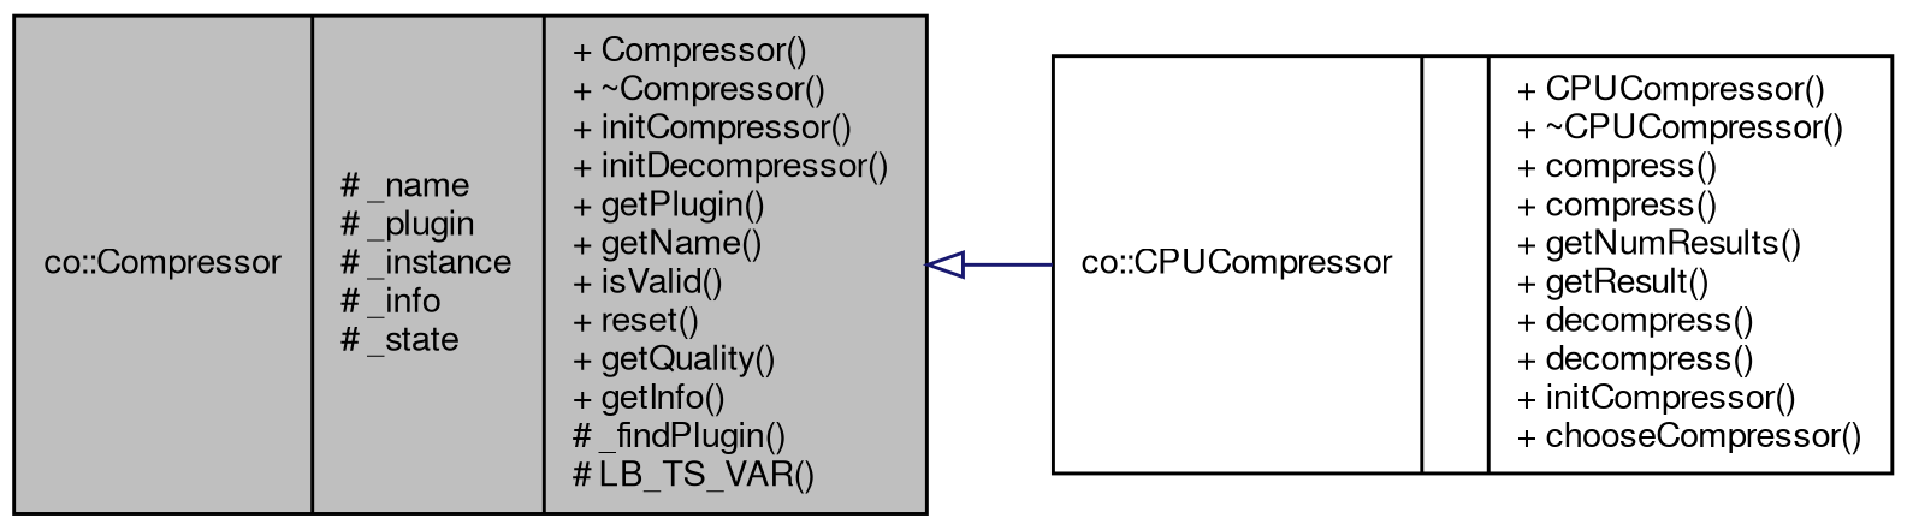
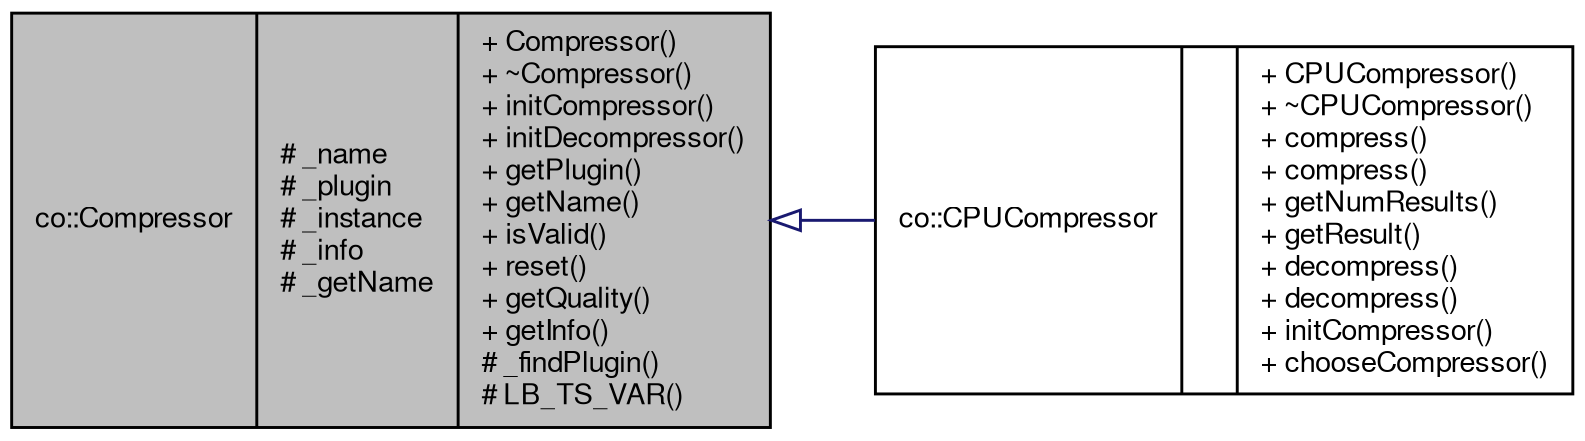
  digraph {
    rankdir=LR
    node [color=black fontname=FreeSans fontsize=10 shape=record style=filled]
-   n1 [fillcolor=grey75 fontcolor=black height=0.2 label="{co::Compressor\n|# _name\l# _plugin\l# _instance\l# _info\l# _state\l|+ Compressor()\l+ ~Compressor()\l+ initCompressor()\l+ initDecompressor()\l+ getPlugin()\l+ getName()\l+ isValid()\l+ reset()\l+ getQuality()\l+ getInfo()\l# _findPlugin()\l# LB_TS_VAR()\l}" width=0.4]
+   n1 [fillcolor=grey75 fontcolor=black height=0.2 label="{co::Compressor\n|# _name\l# _plugin\l# _instance\l# _info\l# _getName\l|+ Compressor()\l+ ~Compressor()\l+ initCompressor()\l+ initDecompressor()\l+ getPlugin()\l+ getName()\l+ isValid()\l+ reset()\l+ getQuality()\l+ getInfo()\l# _findPlugin()\l# LB_TS_VAR()\l}" width=0.4]
    n2 [fillcolor=white height=0.2 label="{co::CPUCompressor\n||+ CPUCompressor()\l+ ~CPUCompressor()\l+ compress()\l+ compress()\l+ getNumResults()\l+ getResult()\l+ decompress()\l+ decompress()\l+ initCompressor()\l+ chooseCompressor()\l}" width=0.4]
    n1 -> n2 [arrowtail=onormal color=midnightblue dir=back fontname=FreeSans fontsize=10 labelfontname=FreeSans labelfontsize=10 style=solid]
  }
